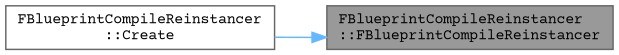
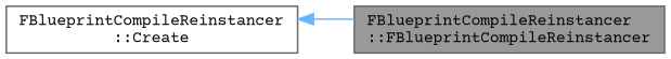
  digraph {
    rankdir=RL
    fontname="Courier Prime"
    node [fontname="Courier Prime" fontsize=10 shape=box style=filled]
    n1 [color=gray40 fillcolor=grey60 fontcolor=black height=0.2 label="FBlueprintCompileReinstancer\l::FBlueprintCompileReinstancer" width=0.4]
    n2 [color=grey40 fillcolor=white height=0.2 label="FBlueprintCompileReinstancer\l::Create" width=0.4]
-   n1 -> n2 [color=steelblue1 dir=back fontname="Courier Prime" fontsize=10 labelfontname=Helvetica labelfontsize=10 style=solid]
+   n2 -> n1 [color=steelblue1 dir=back fontname="Courier Prime" fontsize=10 labelfontname=Helvetica labelfontsize=10 style=solid]
  }
